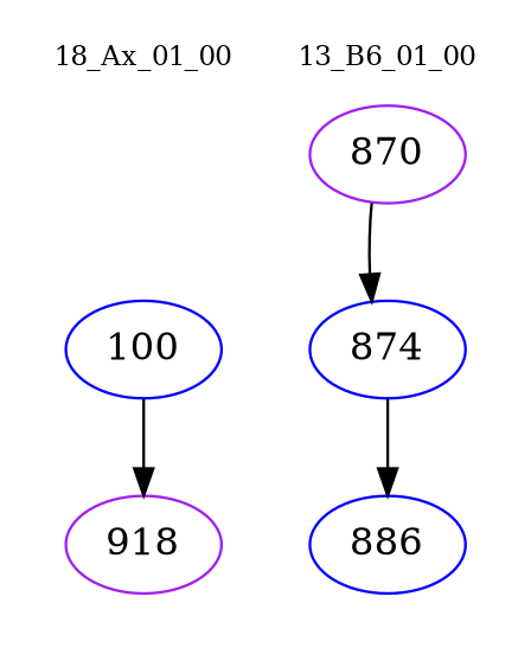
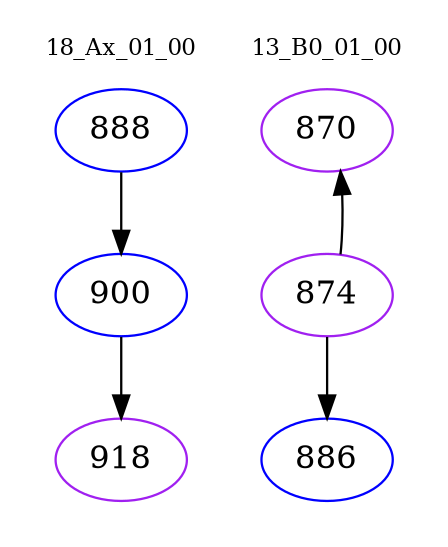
  digraph {
    node [color=blue]
    edge [color=black]
-   n2 [label=100]
+   n1 [label=888]
+   n2 [label=900]
    n3 [color=purple label=918]
    n4 [color=purple label=870]
-   n5 [label=874]
+   n5 [color=purple label=874]
    n6 [label=886]
    subgraph cluster_1 {
      color=white
      fontsize=10
      label="18_Ax_01_00"
+     n1
      n2
      n3
    }
    subgraph cluster_2 {
      color=white
      fontsize=10
-     label="13_B6_01_00"
+     label="13_B0_01_00"
      n4
      n5
      n6
    }
+   n1 -> n2
    n2 -> n3
-   n4 -> n5
+   n5 -> n4
    n5 -> n6
  }
